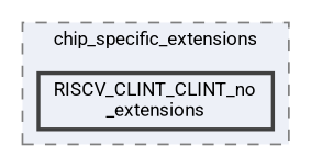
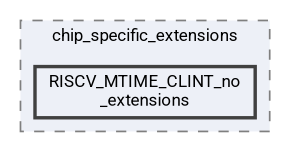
  digraph {
    compound=true
    fontname=Roboto
-   n1 [color=grey25 fillcolor="#edf0f7" fontname=Roboto fontsize=10 height=0.2 label="RISCV_CLINT_CLINT_no\l_extensions" shape=box style="filled,bold" width=0.4]
+   n1 [color=grey25 fillcolor="#edf0f7" fontname=Roboto fontsize=10 height=0.2 label="RISCV_MTIME_CLINT_no\l_extensions" shape=box style="filled,bold" width=0.4]
    subgraph cluster_1 {
      bgcolor="#edf0f7"
      fontsize=10
      label=chip_specific_extensions
      pencolor=grey50
      style="filled,dashed"
      n1
    }
  }
